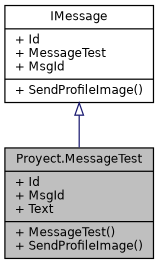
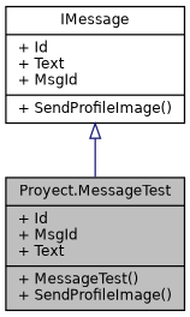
  digraph {
    node [color=black fontname=Helvetica fontsize=10 shape=record style=filled]
    n1 [fillcolor=grey75 fontcolor=black height=0.2 label="{Proyect.MessageTest\n|+ Id\l+ MsgId\l+ Text\l|+ MessageTest()\l+ SendProfileImage()\l}" width=0.4]
-   n2 [fillcolor=white height=0.2 label="{IMessage\n|+ Id\l+ MessageTest\l+ MsgId\l|+ SendProfileImage()\l}" width=0.4]
+   n2 [fillcolor=white height=0.2 label="{IMessage\n|+ Id\l+ Text\l+ MsgId\l|+ SendProfileImage()\l}" width=0.4]
    n2 -> n1 [arrowtail=onormal color=midnightblue dir=back fontname=Helvetica fontsize=10 labelfontname=Helvetica labelfontsize=10 style=solid]
  }
